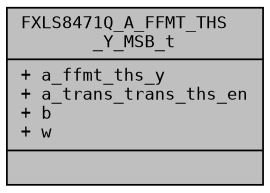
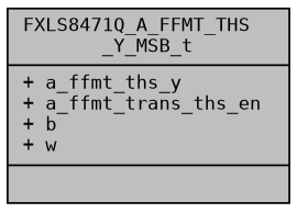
  digraph {
    fontname="DejaVu Sans Mono"
-   n1 [color=black fillcolor=grey75 fontcolor=black fontname="DejaVu Sans Mono" fontsize=10 height=0.2 label="{FXLS8471Q_A_FFMT_THS\l_Y_MSB_t\n|+ a_ffmt_ths_y\l+ a_trans_trans_ths_en\l+ b\l+ w\l|}" shape=record style=filled width=0.4]
+   n1 [color=black fillcolor=grey75 fontcolor=black fontname="DejaVu Sans Mono" fontsize=10 height=0.2 label="{FXLS8471Q_A_FFMT_THS\l_Y_MSB_t\n|+ a_ffmt_ths_y\l+ a_ffmt_trans_ths_en\l+ b\l+ w\l|}" shape=record style=filled width=0.4]
  }
